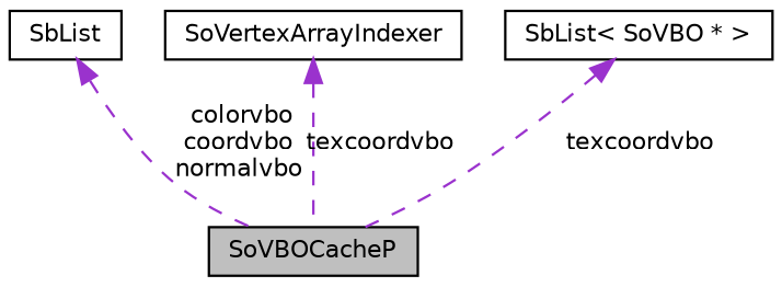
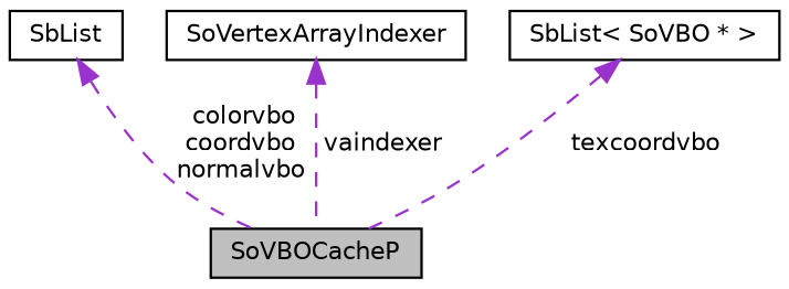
  digraph {
    node [color=black fillcolor=white fontname=Helvetica fontsize=10 shape=record style=filled]
    edge [color=darkorchid3 dir=back fontname=Helvetica fontsize=10 labelfontname=Helvetica labelfontsize=10 style=dashed]
    n1 [fillcolor=grey75 fontcolor=black height=0.2 label=SoVBOCacheP width=0.4]
    n2 [height=0.2 label=SbList width=0.4]
    n3 [height=0.2 label=SoVertexArrayIndexer width=0.4]
    n4 [height=0.2 label="SbList\< SoVBO * \>" width=0.4]
    n2 -> n1 [label=" colorvbo\ncoordvbo\nnormalvbo"]
-   n3 -> n1 [label=" texcoordvbo"]
+   n3 -> n1 [label=" vaindexer"]
    n4 -> n1 [label=" texcoordvbo"]
  }
